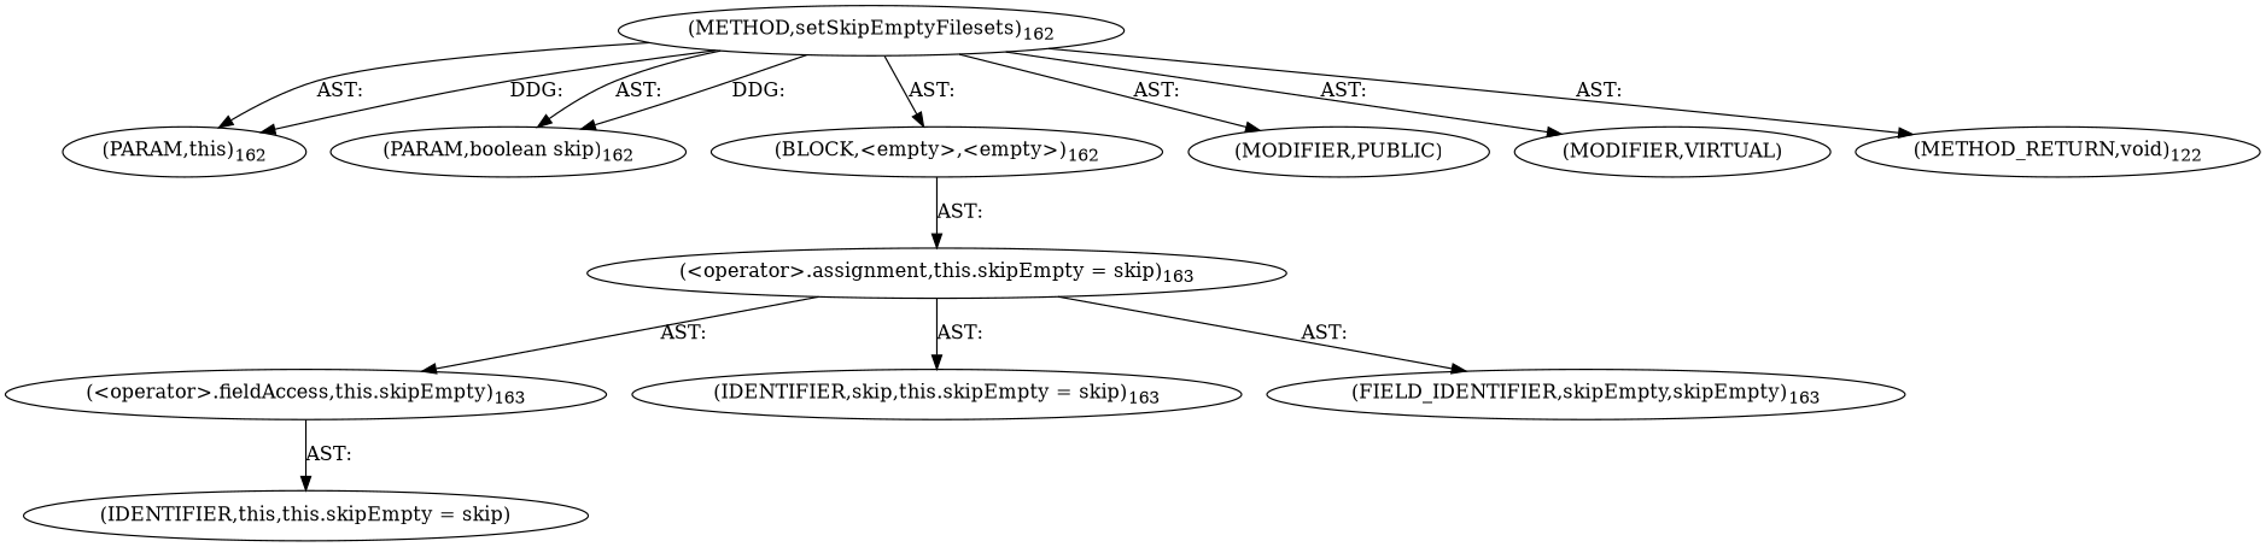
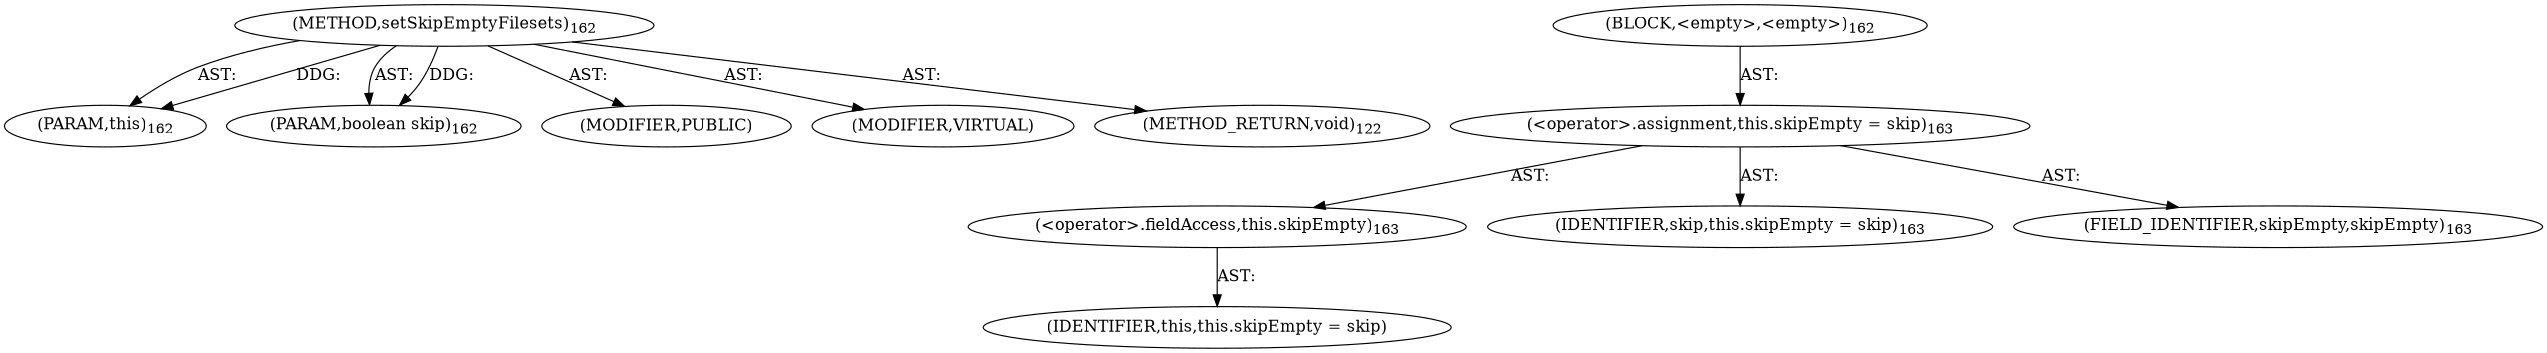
  digraph {
    n1 [label=<(METHOD,setSkipEmptyFilesets)<SUB>162</SUB>>]
    n2 [label=<(PARAM,this)<SUB>162</SUB>>]
    n3 [label=<(PARAM,boolean skip)<SUB>162</SUB>>]
    n4 [label=<(BLOCK,&lt;empty&gt;,&lt;empty&gt;)<SUB>162</SUB>>]
    n5 [label=<(MODIFIER,PUBLIC)>]
    n6 [label=<(MODIFIER,VIRTUAL)>]
    n7 [label=<(METHOD_RETURN,void)<SUB>122</SUB>>]
    n8 [label=<(&lt;operator&gt;.assignment,this.skipEmpty = skip)<SUB>163</SUB>>]
    n9 [label=<(&lt;operator&gt;.fieldAccess,this.skipEmpty)<SUB>163</SUB>>]
    n10 [label=<(IDENTIFIER,skip,this.skipEmpty = skip)<SUB>163</SUB>>]
    n11 [label=<(FIELD_IDENTIFIER,skipEmpty,skipEmpty)<SUB>163</SUB>>]
    n12 [label=<(IDENTIFIER,this,this.skipEmpty = skip)>]
    n1 -> n2 [label="AST: "]
    n1 -> n2 [label="DDG: "]
    n1 -> n3 [label="AST: "]
    n1 -> n3 [label="DDG: "]
-   n1 -> n4 [label="AST: "]
    n1 -> n5 [label="AST: "]
    n1 -> n6 [label="AST: "]
    n1 -> n7 [label="AST: "]
    n4 -> n8 [label="AST: "]
    n8 -> n9 [label="AST: "]
    n8 -> n10 [label="AST: "]
    n8 -> n11 [label="AST: "]
    n9 -> n12 [label="AST: "]
  }
